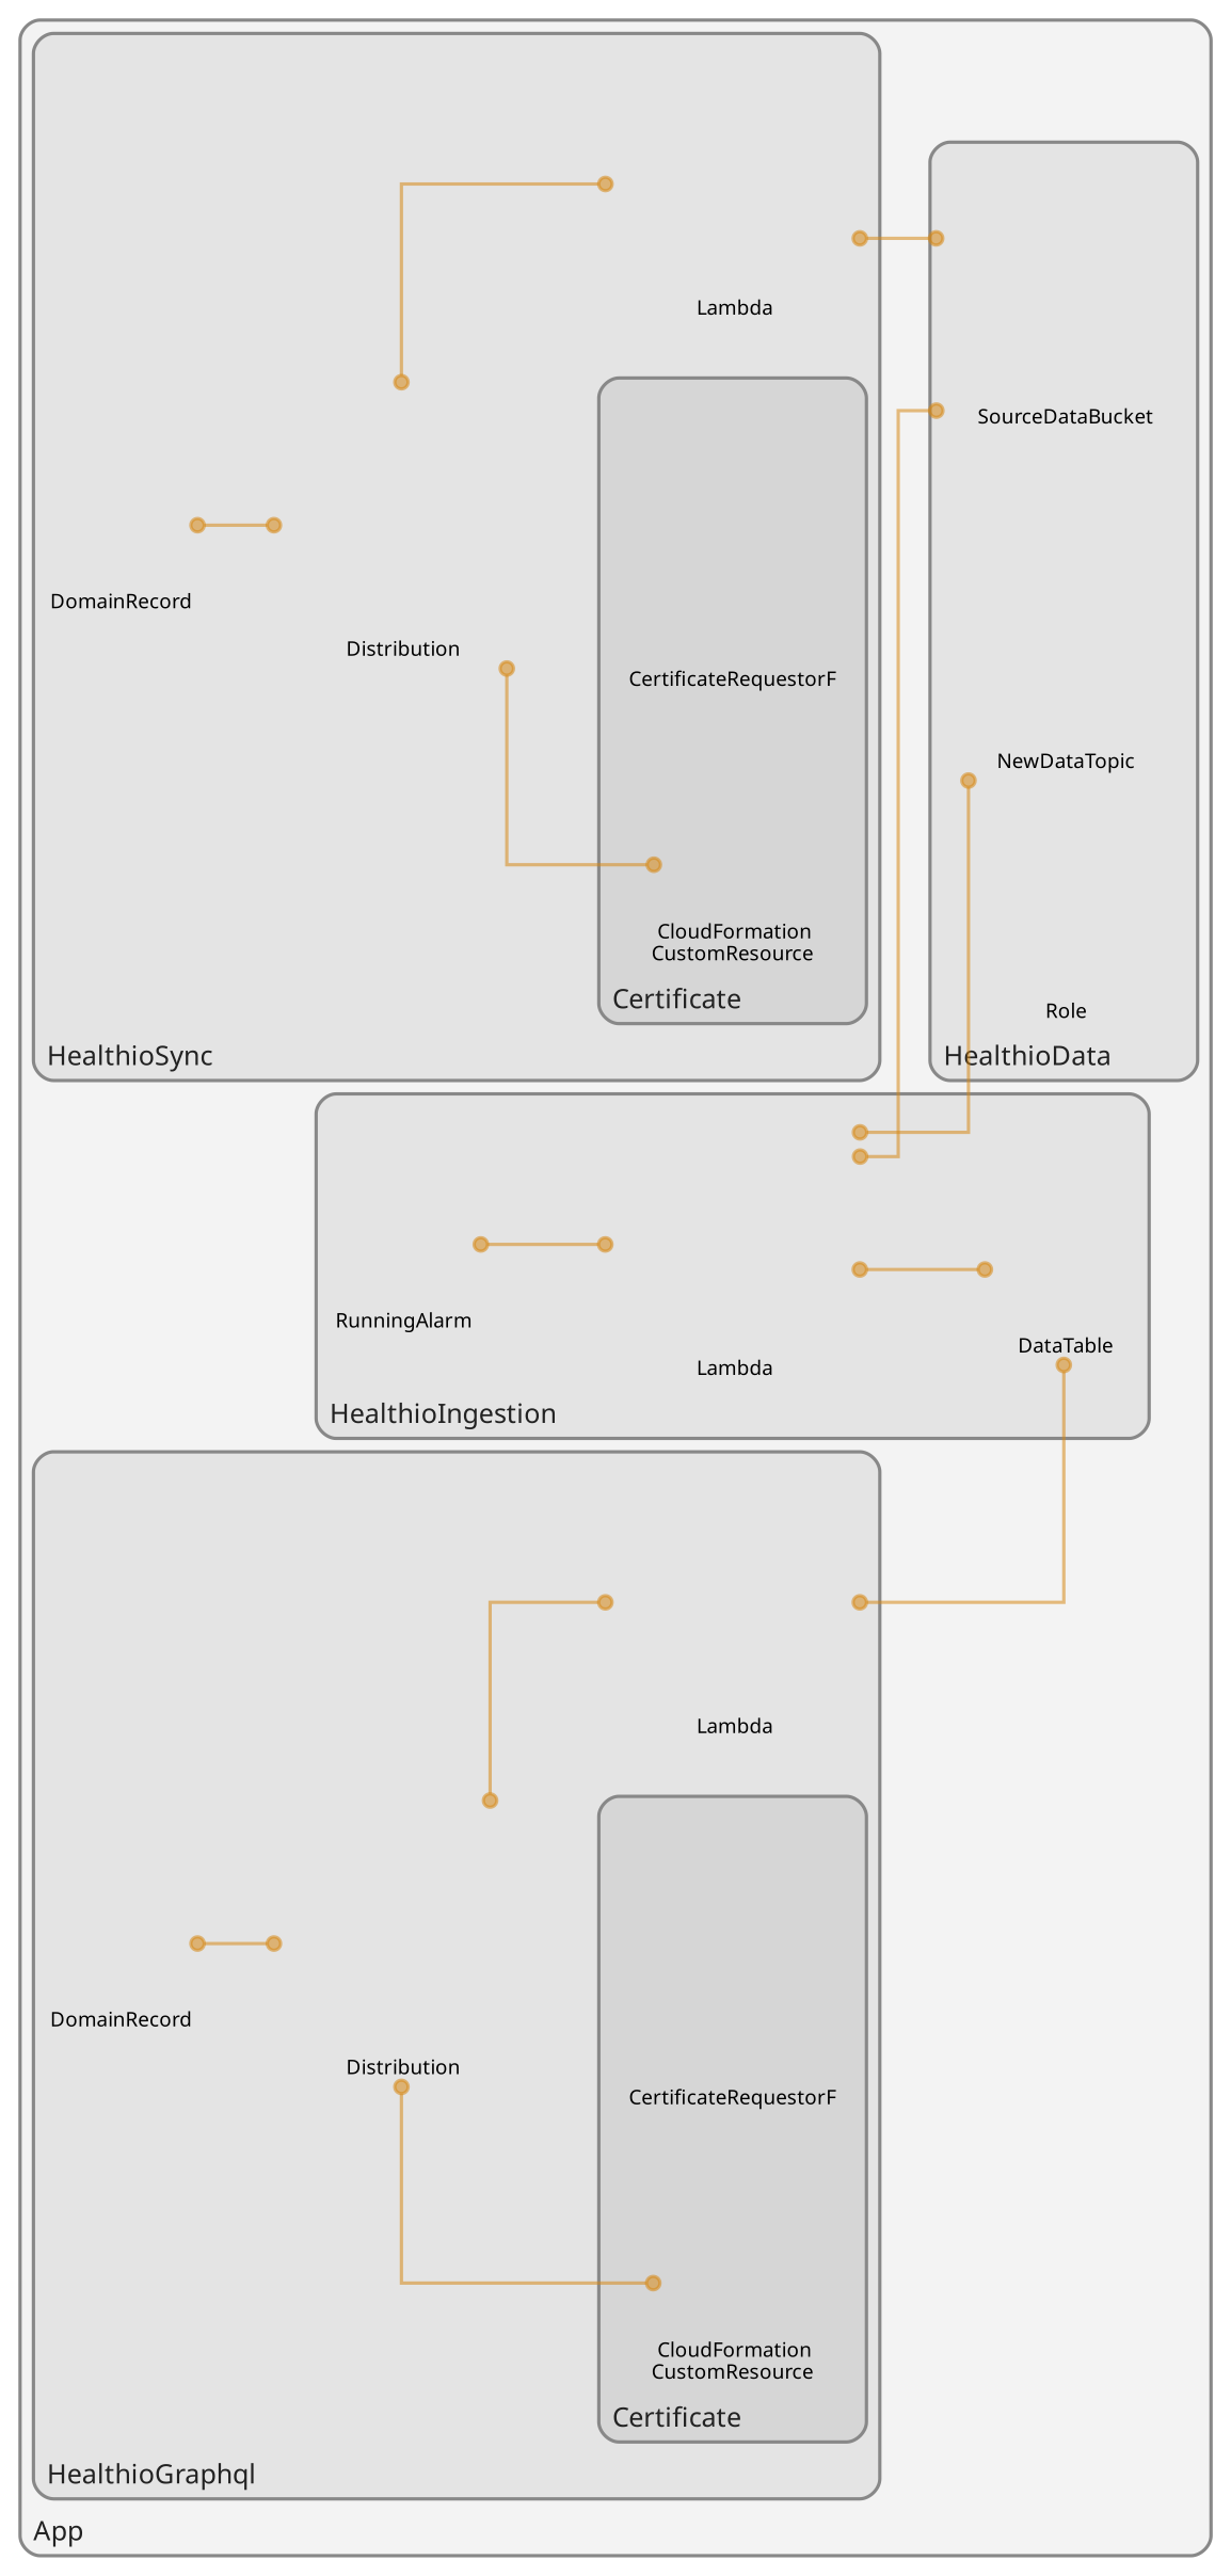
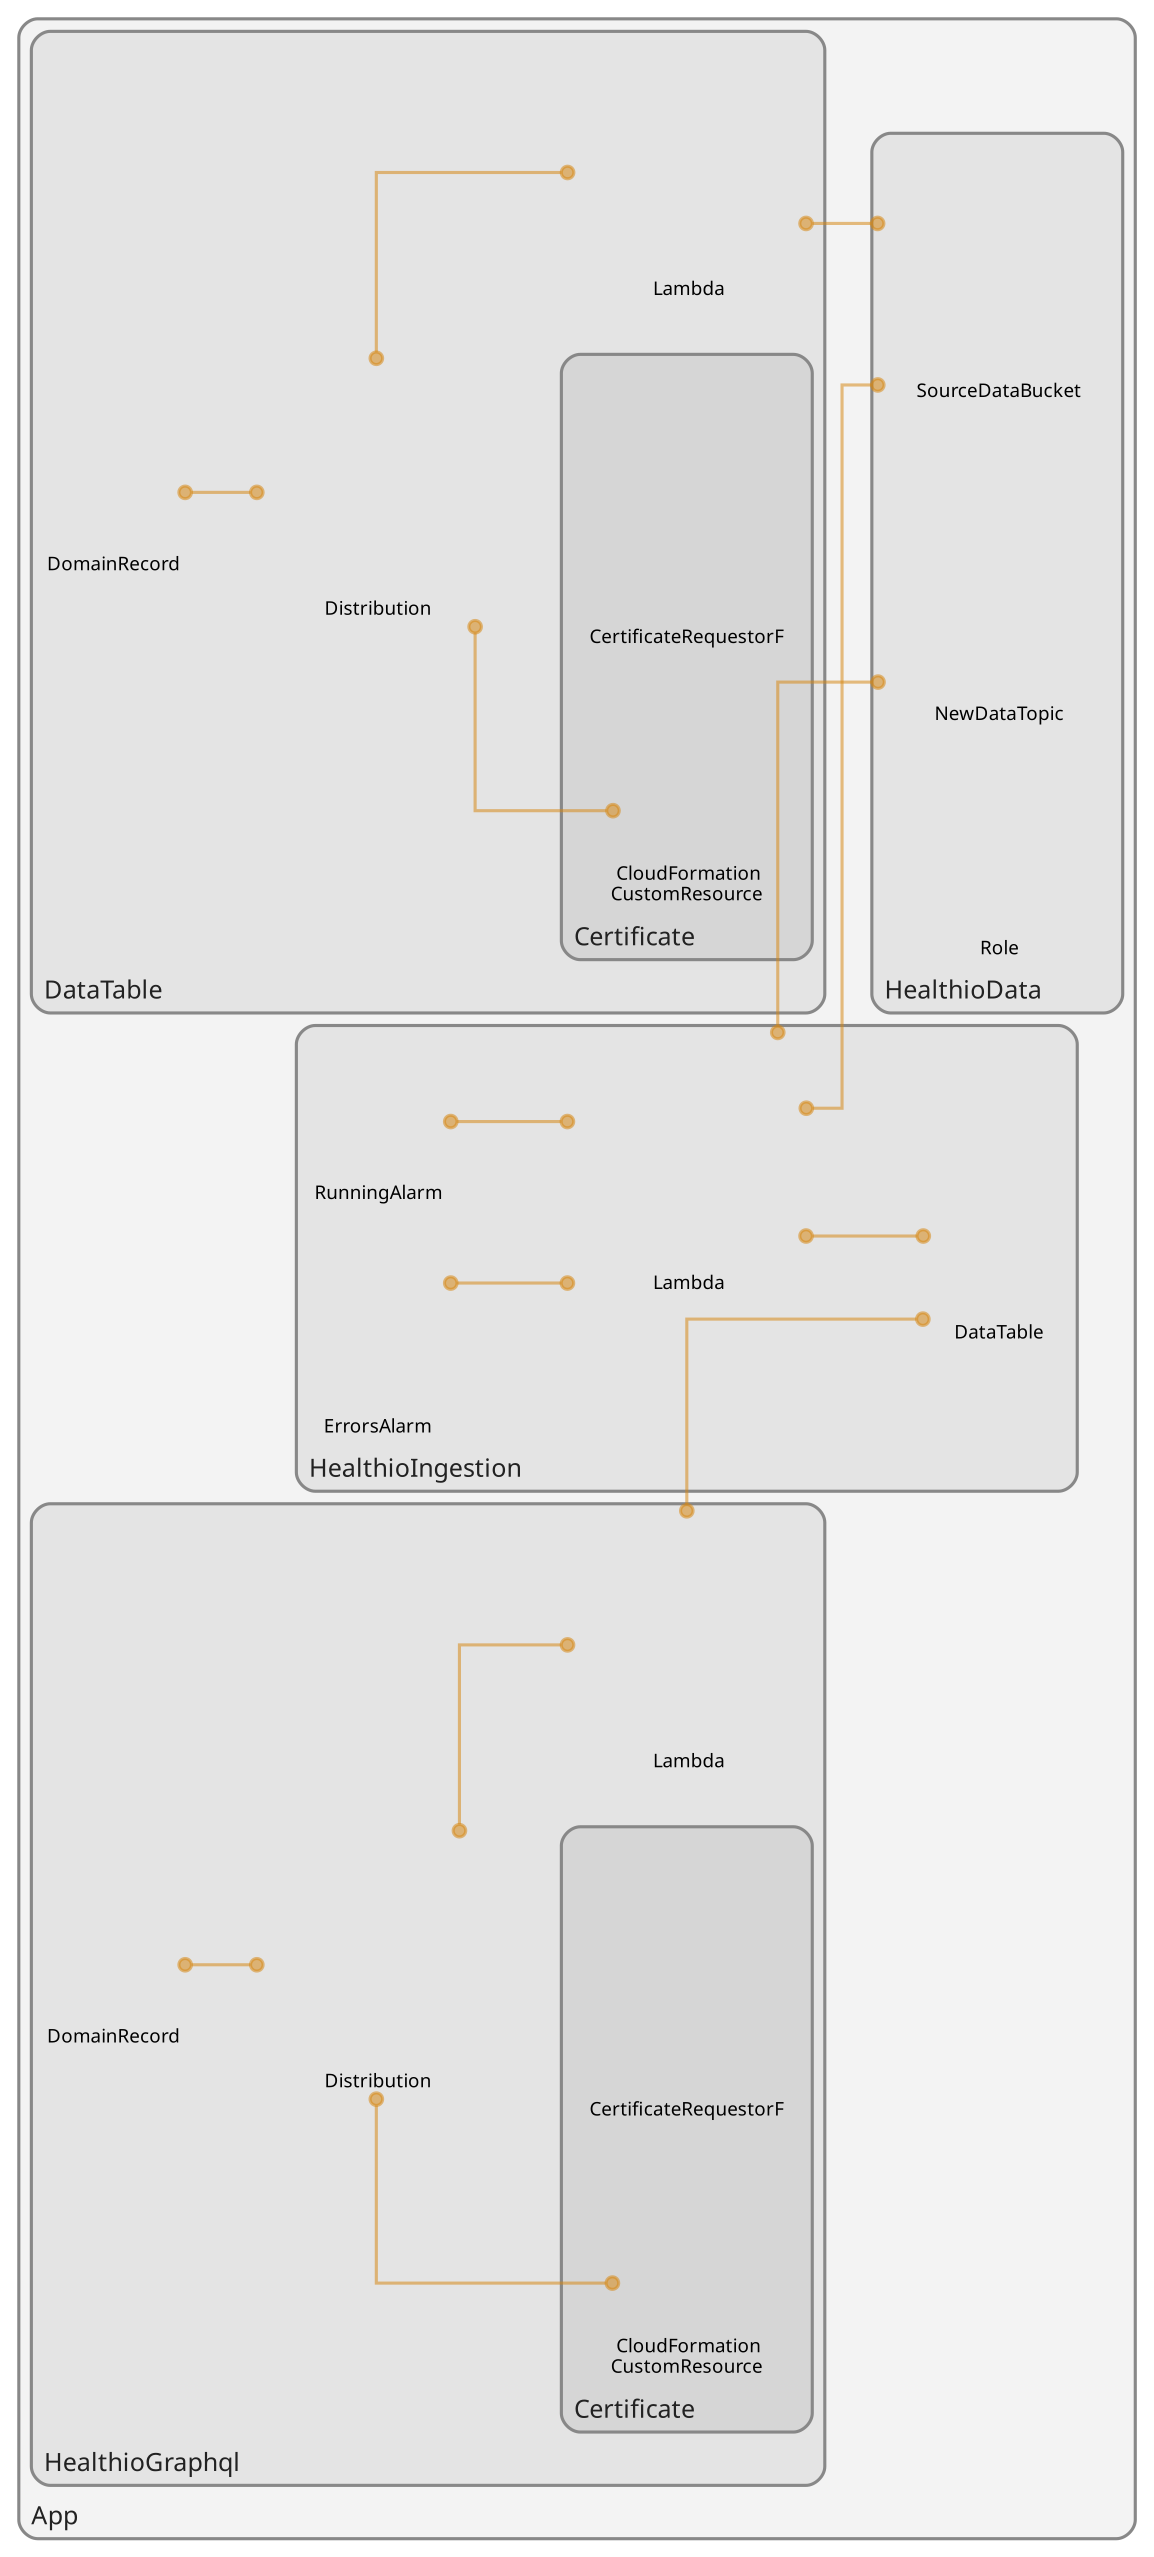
  digraph {
    compound=true
    fontcolor="#222222"
    fontname="Sans-Serif"
    fontsize=15
    nodesep=0.60
    rankdir=LR
    ranksep=0.75
    splines=ortho
    node [fixedsize=true fontname="Sans-Serif" fontsize=12 labelloc=b margin=8 penwidth=0 shape="node" style=rounded]
    edge [arrowhead=dot arrowtail=dot color="#D5871488" dir=both penwidth=2]
    n1 [height=1.466 label=" DataTable" width=1.2]
    n2 [height=2.266 label=" Lambda" width=2]
    n3 [height=1.466 label=" RunningAlarm" width=1.2]
+   n4 [height=1.466 label=" ErrorsAlarm" width=1.2]
    n5 [height=2.266 label=" SourceDataBucket" width=2]
    n6 [height=2.266 label=" NewDataTopic" width=2]
    n7 [height=1.466 label=" Role" width=1.2]
    n8 [height=2.4819999999999998 label="\nCertificateRequestorF" width=2]
    n9 [height=1.682 label=" CloudFormation\nCustomResource" width=1.2]
    n10 [height=2.266 label=" Lambda" width=2]
    n11 [height=2.266 label=" Distribution" width=2]
    n12 [height=1.466 label=" DomainRecord" width=1.2]
    n13 [height=2.4819999999999998 label="\nCertificateRequestorF" width=2]
    n14 [height=1.682 label=" CloudFormation\nCustomResource" width=1.2]
    n15 [height=2.266 label=" Lambda" width=2]
    n16 [height=2.266 label=" Distribution" width=2]
    n17 [height=1.466 label=" DomainRecord" width=1.2]
    subgraph sub_1 {
      subgraph cluster_2 {
        fillcolor="#f3f3f3"
        fontsize=16
        label=App
        labeljust=l
        labelloc=b
        pencolor="#888888"
        penwidth=2
        style="filled,rounded"
        subgraph cluster_3 {
          fillcolor="#e4e4e4"
          fontsize=16
          label=HealthioIngestion
          labeljust=l
          labelloc=b
          pencolor="#888888"
          penwidth=2
          style="filled,rounded"
          n1
          n2
          n3
+         n4
        }
        subgraph cluster_4 {
          fillcolor="#e4e4e4"
          fontsize=16
          label=HealthioData
          labeljust=l
          labelloc=b
          pencolor="#888888"
          penwidth=2
          style="filled,rounded"
          n5
          n6
          n7
        }
        subgraph cluster_5 {
          fillcolor="#e4e4e4"
          fontsize=16
-         label=HealthioSync
+         label=DataTable
          labeljust=l
          labelloc=b
          pencolor="#888888"
          penwidth=2
          style="filled,rounded"
          n10
          n11
          n12
          subgraph cluster_6 {
            fillcolor="#d6d6d6"
            fontsize=16
            label=Certificate
            labeljust=l
            labelloc=b
            pencolor="#888888"
            penwidth=2
            style="filled,rounded"
            n8
            n9
          }
        }
        subgraph cluster_7 {
          fillcolor="#e4e4e4"
          fontsize=16
          label=HealthioGraphql
          labeljust=l
          labelloc=b
          pencolor="#888888"
          penwidth=2
          style="filled,rounded"
          n15
          n16
          n17
          subgraph cluster_8 {
            fillcolor="#d6d6d6"
            fontsize=16
            label=Certificate
            labeljust=l
            labelloc=b
            pencolor="#888888"
            penwidth=2
            style="filled,rounded"
            n13
            n14
          }
        }
      }
    }
    n2 -> n1
    n2 -> n5
    n2 -> n6
    n3 -> n2
+   n4 -> n2
    n10 -> n5
    n11 -> n9
    n11 -> n10
    n12 -> n11
    n15 -> n1
    n16 -> n14
    n16 -> n15
    n17 -> n16
  }
